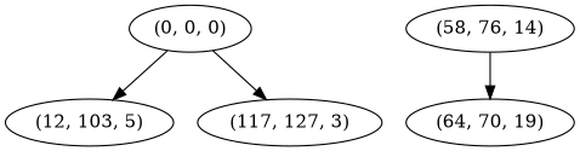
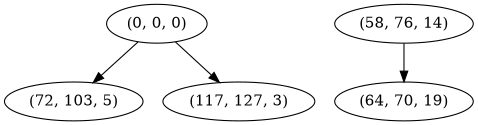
  digraph {
    "(0, 0, 0)"
-   "(12, 103, 5)"
+   "(12, 103, 5)" [label="(72, 103, 5)"]
    "(117, 127, 3)"
    "(58, 76, 14)"
    "(64, 70, 19)"
    "(0, 0, 0)" -> "(12, 103, 5)"
    "(0, 0, 0)" -> "(117, 127, 3)"
    "(58, 76, 14)" -> "(64, 70, 19)"
  }
